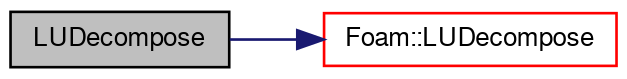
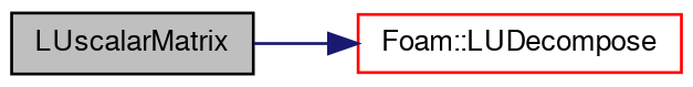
  digraph {
    rankdir=LR
    node [fontname=FreeSans fontsize=10 shape=record]
-   n1 [color=black fillcolor=grey75 fontcolor=black height=0.2 label=LUDecompose style=filled width=0.4]
+   n1 [color=black fillcolor=grey75 fontcolor=black height=0.2 label=LUscalarMatrix style=filled width=0.4]
    n2 [color=red height=0.2 label="Foam::LUDecompose" width=0.4]
    n1 -> n2 [color=midnightblue fontname=FreeSans fontsize=10 labelfontname=FreeSans labelfontsize=10 style=solid]
  }
